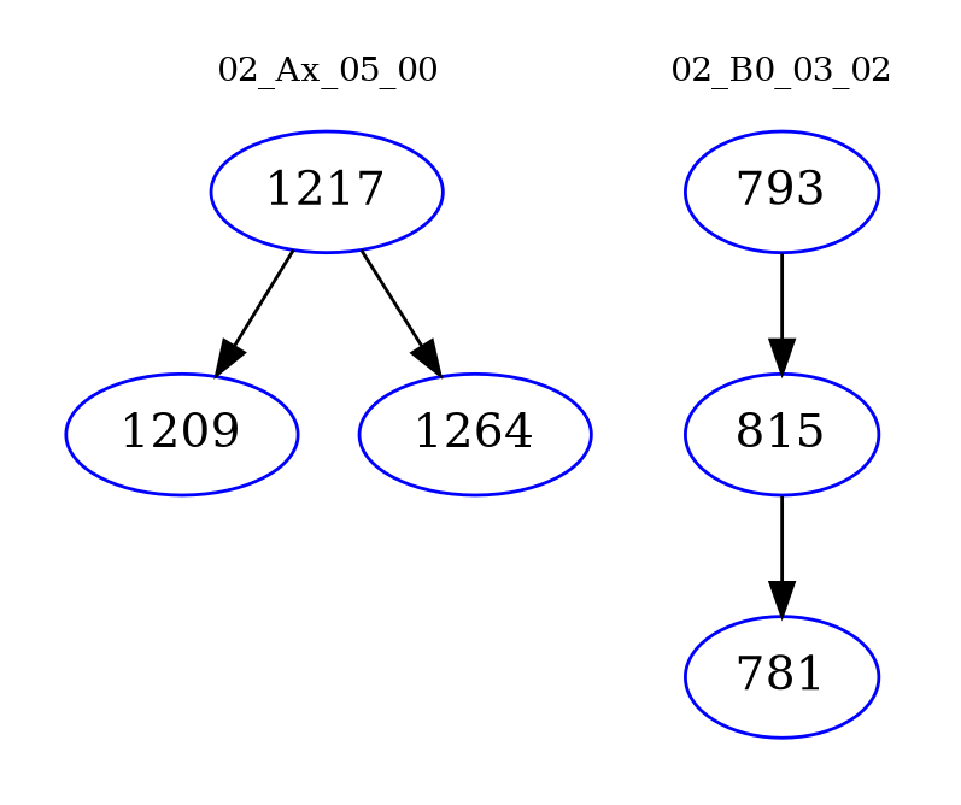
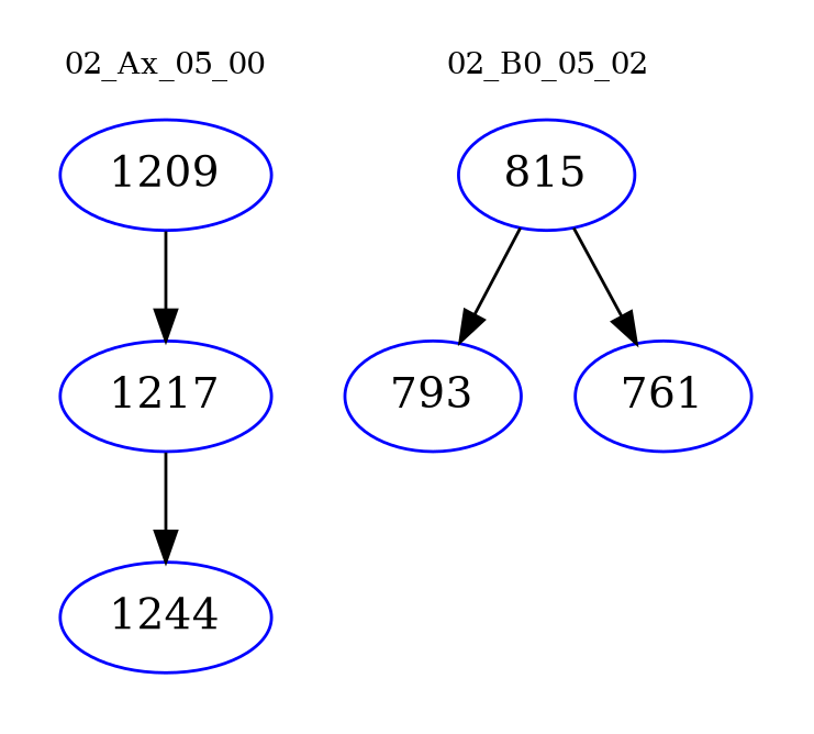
  digraph {
    node [color=blue]
    edge [color=black]
    n1 [label=1217]
    n2 [label=1209]
-   n3 [label=1264]
+   n3 [label=1244]
    n4 [label=793]
-   n5 [label=781]
+   n5 [label=761]
    n6 [label=815]
    subgraph cluster_1 {
      color=white
      fontsize=10
      label="02_Ax_05_00"
      n1
      n2
      n3
    }
    subgraph cluster_2 {
      color=white
      fontsize=10
-     label="02_B0_03_02"
+     label="02_B0_05_02"
      n4
      n5
      n6
    }
-   n1 -> n2
+   n2 -> n1
    n1 -> n3
-   n4 -> n6
+   n6 -> n4
    n6 -> n5
  }
